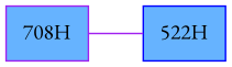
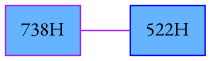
  graph {
    rankdir=LR
    fontname="EB Garamond"
    node [fillcolor="#66B3FF" style=radial shape=box fontname="EB Garamond"]
-   "708H" [color=purple]
+   "708H" [color=purple label="738H"]
    "522H" [color=blue]
    "708H" -- "522H" [penwidth=1 color=purple fontname="EB Garamond"]
  }
